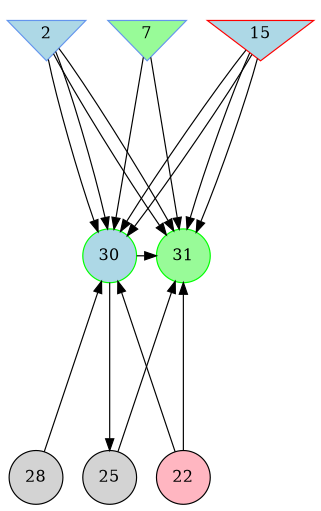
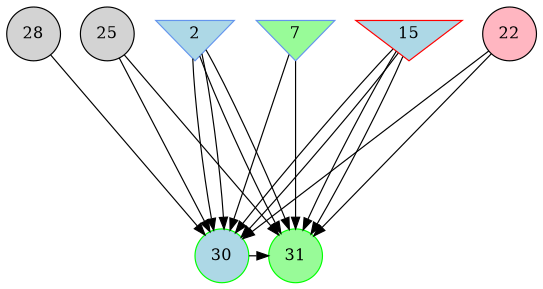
  digraph {
    ranksep=2.0
    node [color=black fillcolor=lightblue shape=circle style=filled]
    2 [color=cornflowerblue shape=invtriangle]
    7 [color=cornflowerblue fillcolor=palegreen shape=invtriangle]
    15 [color=red shape=invtriangle]
    n4 [fillcolor=lightpink label=22]
    25 [fillcolor=lightgrey]
    28 [fillcolor=lightgrey]
    30 [color=green]
    31 [color=green fillcolor=palegreen]
    subgraph sub_1 {
      rank=same
      2
      7
      15
    }
    subgraph sub_2 {
      rank=same
      n4
      25
      28
    }
    subgraph sub_3 {
      rank=same
      30
      31
    }
    2 -> 30
    2 -> 30
    2 -> 31
    2 -> 31
    7 -> 30
    7 -> 31
    15 -> 30
    15 -> 30
    15 -> 31
    15 -> 31
    n4 -> 30
    n4 -> 31
-   30 -> 25
+   25 -> 30
    25 -> 31
    28 -> 30
    30 -> 31
  }
